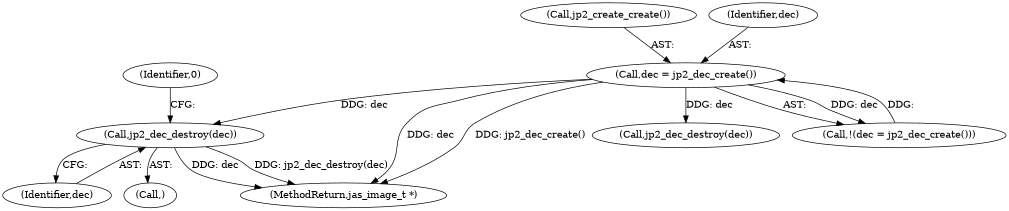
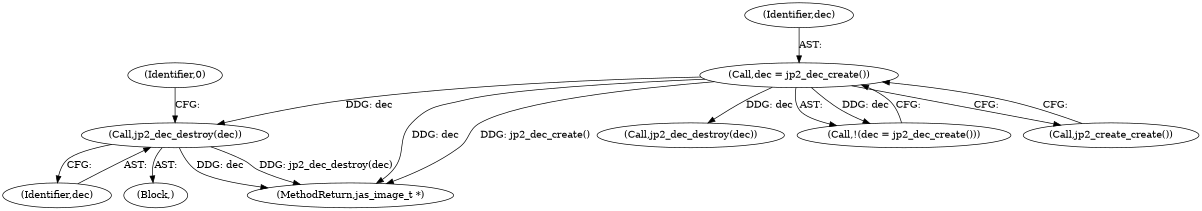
  digraph {
    fontname="DejaVu Serif"
    node [fontname="DejaVu Serif"]
    edge [fontname="DejaVu Serif"]
    n1 [label="(Call,jp2_dec_destroy(dec))"]
    n2 [label="(Identifier,dec)"]
-   n3 [label="(Call,)"]
+   n3 [label="(Block,)"]
    n4 [label="(MethodReturn,jas_image_t *)"]
    n5 [label="(Call,dec = jp2_dec_create())"]
    n6 [label="(Call,jp2_dec_destroy(dec))"]
    n7 [label="(Call,!(dec = jp2_dec_create()))"]
    n8 [label="(Call,jp2_create_create())"]
    n9 [label="(Identifier,dec)"]
    n10 [label="(Identifier,0)"]
    n1 -> n2 [label="CFG: "]
    n1 -> n3 [label="AST: "]
    n1 -> n4 [label="DDG: dec"]
    n1 -> n4 [label="DDG: jp2_dec_destroy(dec)"]
    n2 -> n1 [label="AST: "]
    n5 -> n1 [label="DDG: dec"]
    n5 -> n4 [label="DDG: dec"]
    n5 -> n4 [label="DDG: jp2_dec_create()"]
    n5 -> n6 [label="DDG: dec"]
    n5 -> n7 [label="AST: "]
    n5 -> n7 [label="DDG: dec"]
-   n7 -> n5 [label="DDG: "]
-   n8 -> n5 [label="AST: "]
+   n5 -> n8 [label="CFG: "]
+   n7 -> n5 [label="CFG: "]
+   n8 -> n5 [label="CFG: "]
    n9 -> n5 [label="AST: "]
    n10 -> n1 [label="CFG: "]
  }
